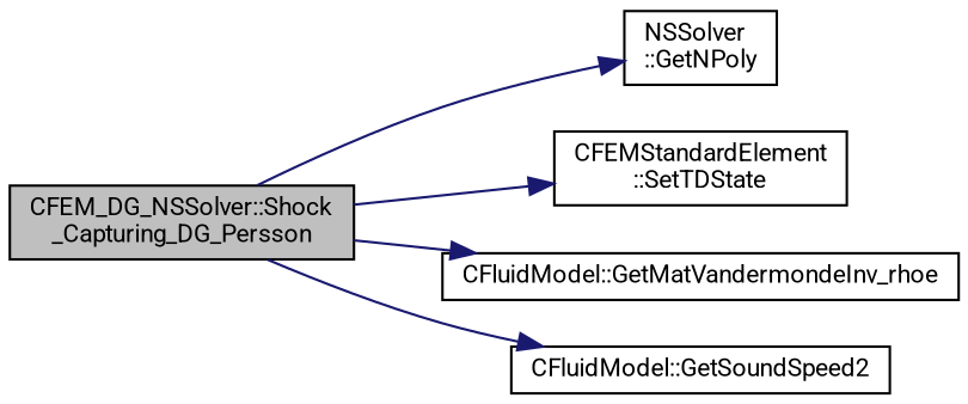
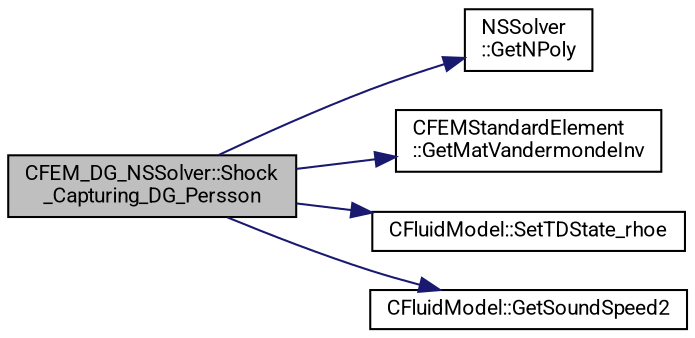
  digraph {
    fontname=Roboto
    rankdir=LR
    node [color=black fillcolor=white fontname=Roboto fontsize=10 shape=record style=filled]
    edge [color=midnightblue fontname=Roboto fontsize=10 labelfontname=Helvetica labelfontsize=10 style=solid]
    n1 [fillcolor=grey75 fontcolor=black height=0.2 label="CFEM_DG_NSSolver::Shock\l_Capturing_DG_Persson" width=0.4]
    n2 [height=0.2 label="NSSolver\l::GetNPoly" width=0.4]
-   n3 [height=0.2 label="CFEMStandardElement\l::SetTDState" width=0.4]
-   n4 [height=0.2 label="CFluidModel::GetMatVandermondeInv_rhoe" width=0.4]
+   n3 [height=0.2 label="CFEMStandardElement\l::GetMatVandermondeInv" width=0.4]
+   n4 [height=0.2 label="CFluidModel::SetTDState_rhoe" width=0.4]
    n5 [height=0.2 label="CFluidModel::GetSoundSpeed2" width=0.4]
    n1 -> n2
    n1 -> n3
    n1 -> n4
    n1 -> n5
  }
